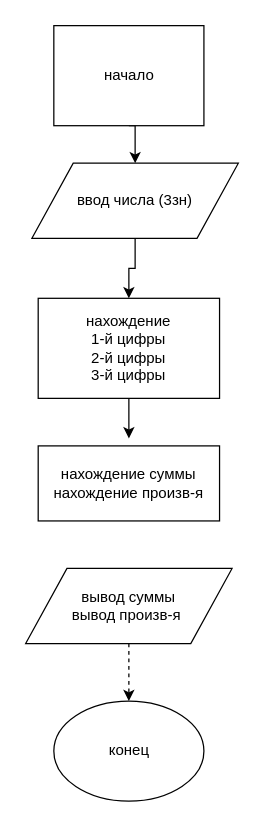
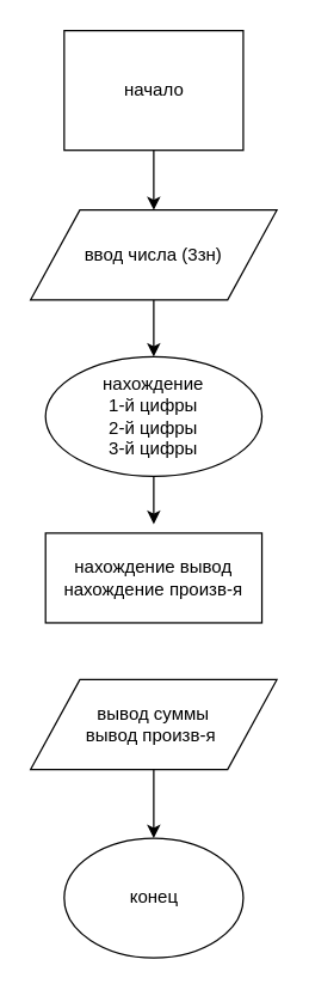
  <mxCell id="0" />
  <mxCell id="1" parent="0" />
  <mxCell id="2" style="edgeStyle=orthogonalEdgeStyle;rounded=0;orthogonalLoop=1;jettySize=auto;html=1;exitX=0.5;exitY=1;exitDx=0;exitDy=0;entryX=0.5;entryY=0;entryDx=0;entryDy=0;" edge="1" parent="1" source="3" target="5"><mxGeometry relative="1" as="geometry" /></mxCell>
  <mxCell id="3" value="начало" style="whiteSpace=wrap;html=1;rounded=0;" vertex="1" parent="1"><mxGeometry x="42.5" y="20" width="120" height="80" as="geometry" /></mxCell>
  <mxCell id="4" style="edgeStyle=orthogonalEdgeStyle;rounded=0;orthogonalLoop=1;jettySize=auto;html=1;exitX=0.5;exitY=1;exitDx=0;exitDy=0;" edge="1" parent="1" source="5" target="7"><mxGeometry relative="1" as="geometry" /></mxCell>
- <mxCell id="5" value="ввод числа (3зн)" style="shape=parallelogram;perimeter=parallelogramPerimeter;whiteSpace=wrap;html=1;" vertex="1" parent="1"><mxGeometry x="25" y="130" width="165" height="60" as="geometry" /></mxCell>
+ <mxCell id="5" value="ввод числа (3зн)" style="shape=parallelogram;perimeter=parallelogramPerimeter;whiteSpace=wrap;html=1;" vertex="1" parent="1"><mxGeometry x="20" y="140" width="165" height="60" as="geometry" /></mxCell>
  <mxCell id="6" style="edgeStyle=orthogonalEdgeStyle;rounded=0;orthogonalLoop=1;jettySize=auto;html=1;exitX=0.5;exitY=1;exitDx=0;exitDy=0;" edge="1" parent="1" source="7"><mxGeometry relative="1" as="geometry"><mxPoint x="102.5" y="350" as="targetPoint" /></mxGeometry></mxCell>
- <mxCell id="7" value="нахождение&lt;br&gt;1-й цифры&lt;br&gt;2-й цифры&lt;br&gt;3-й цифры" style="rounded=0;whiteSpace=wrap;html=1;" vertex="1" parent="1"><mxGeometry x="30" y="238" width="145" height="80" as="geometry" /></mxCell>
- <mxCell id="8" value="нахождение суммы&lt;br&gt;нахождение произв-я" style="rounded=0;whiteSpace=wrap;html=1;" vertex="1" parent="1"><mxGeometry x="30" y="356" width="145" height="60" as="geometry" /></mxCell>
- <mxCell id="9" style="edgeStyle=orthogonalEdgeStyle;rounded=0;orthogonalLoop=1;jettySize=auto;html=1;exitX=0.5;exitY=1;exitDx=0;exitDy=0;entryX=0.5;entryY=0;entryDx=0;entryDy=0;dashed=1;" edge="1" parent="1" source="10" target="11"><mxGeometry relative="1" as="geometry" /></mxCell>
+ <mxCell id="7" value="нахождение&lt;br&gt;1-й цифры&lt;br&gt;2-й цифры&lt;br&gt;3-й цифры" style="ellipse;whiteSpace=wrap;html=1;" vertex="1" parent="1"><mxGeometry x="30" y="238" width="145" height="80" as="geometry" /></mxCell>
+ <mxCell id="8" value="нахождение вывод&lt;br&gt;нахождение произв-я" style="rounded=0;whiteSpace=wrap;html=1;" vertex="1" parent="1"><mxGeometry x="30" y="356" width="145" height="60" as="geometry" /></mxCell>
+ <mxCell id="9" style="edgeStyle=orthogonalEdgeStyle;rounded=0;orthogonalLoop=1;jettySize=auto;html=1;exitX=0.5;exitY=1;exitDx=0;exitDy=0;entryX=0.5;entryY=0;entryDx=0;entryDy=0;" edge="1" parent="1" source="10" target="11"><mxGeometry relative="1" as="geometry" /></mxCell>
  <mxCell id="10" value="вывод суммы&lt;br&gt;вывод произв-я&amp;nbsp;" style="shape=parallelogram;perimeter=parallelogramPerimeter;whiteSpace=wrap;html=1;" vertex="1" parent="1"><mxGeometry x="20" y="454" width="165" height="60" as="geometry" /></mxCell>
  <mxCell id="11" value="конец" style="ellipse;whiteSpace=wrap;html=1;" vertex="1" parent="1"><mxGeometry x="42.5" y="560" width="120" height="80" as="geometry" /></mxCell>
